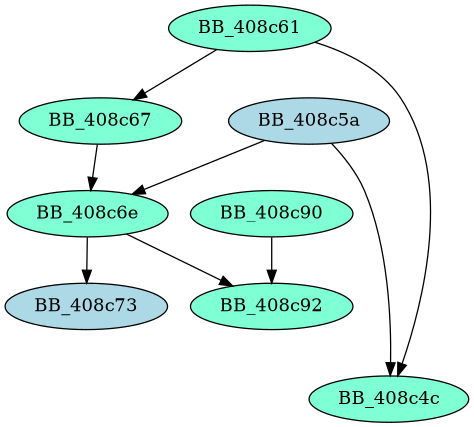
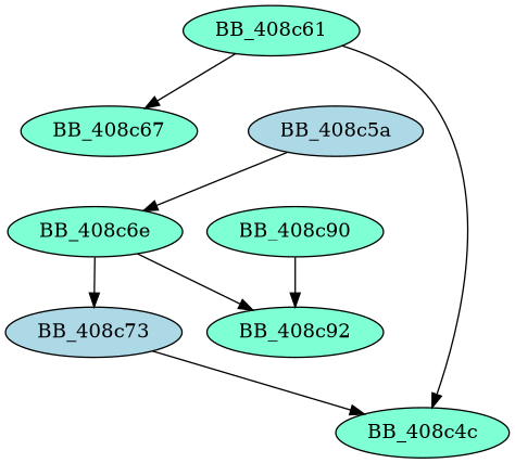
  digraph {
    node [fillcolor=aquamarine style=filled]
    BB_408c5a [fillcolor=lightblue]
    BB_408c6e
    BB_408c61
    BB_408c67
    n5 [label=BB_408c4c]
    BB_408c73 [fillcolor=lightblue]
    BB_408c92
    BB_408c90
    BB_408c5a -> BB_408c6e
    BB_408c6e -> BB_408c73
    BB_408c6e -> BB_408c92
    BB_408c61 -> BB_408c67
    BB_408c61 -> n5
-   BB_408c67 -> BB_408c6e
-   BB_408c5a -> n5
+   BB_408c73 -> n5
    BB_408c90 -> BB_408c92
  }
